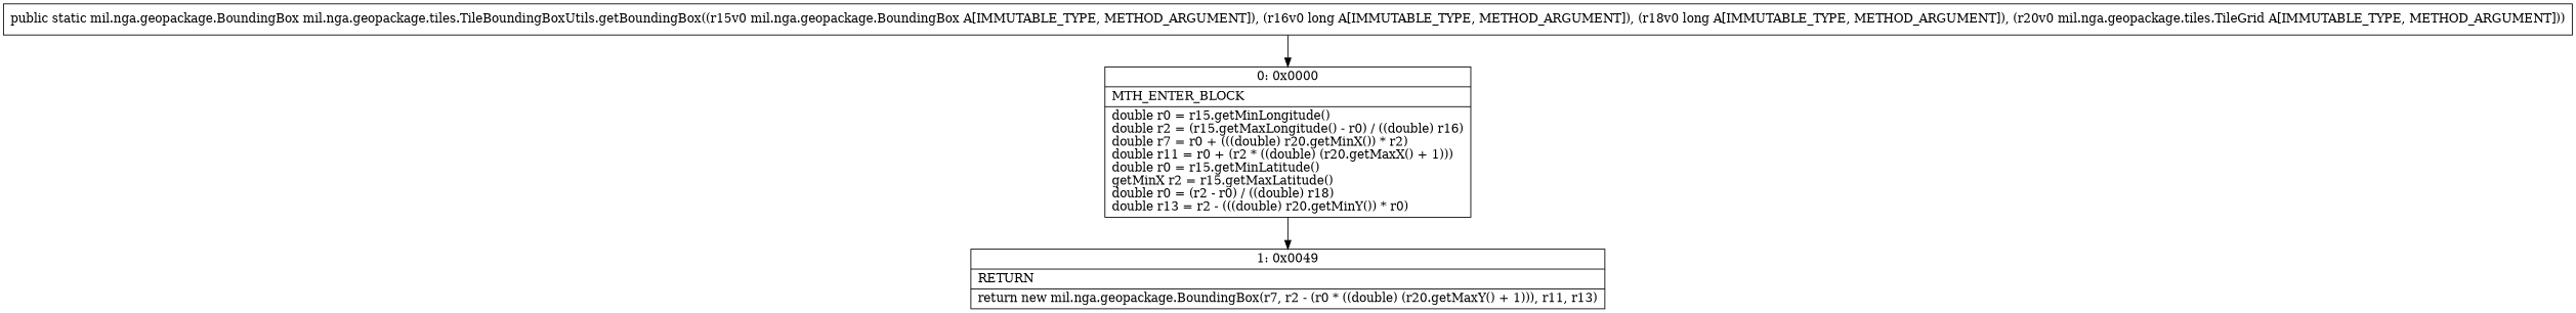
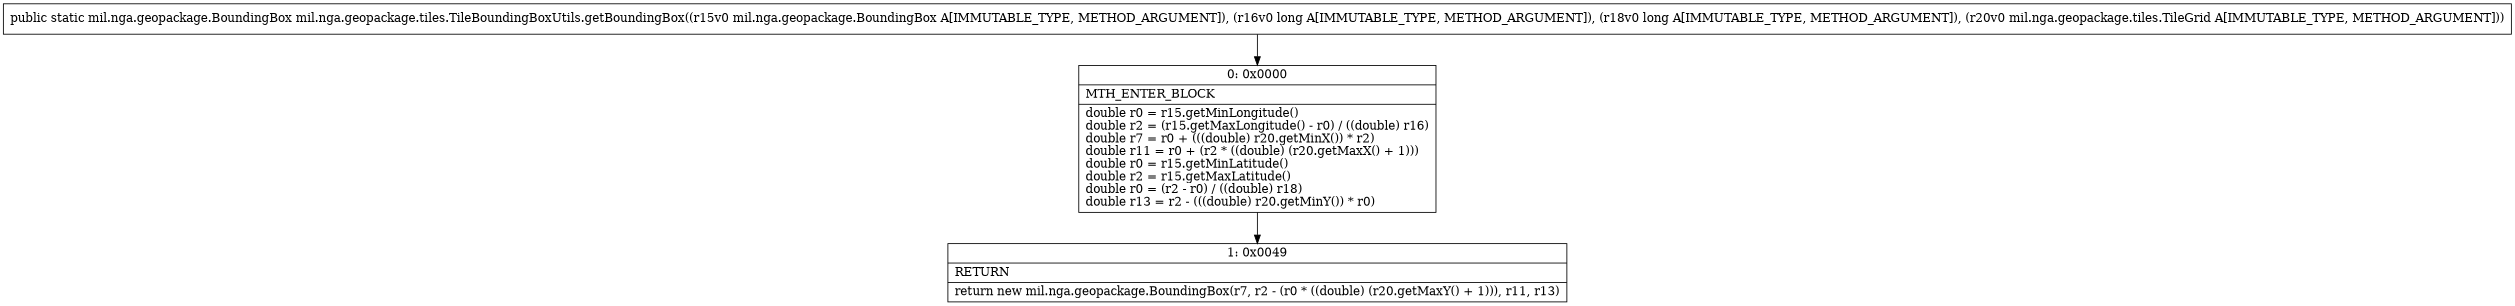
  digraph {
    node [shape=record]
-   n1 [label="{0\:\ 0x0000|MTH_ENTER_BLOCK\l|double r0 = r15.getMinLongitude()\ldouble r2 = (r15.getMaxLongitude() \- r0) \/ ((double) r16)\ldouble r7 = r0 + (((double) r20.getMinX()) * r2)\ldouble r11 = r0 + (r2 * ((double) (r20.getMaxX() + 1)))\ldouble r0 = r15.getMinLatitude()\lgetMinX r2 = r15.getMaxLatitude()\ldouble r0 = (r2 \- r0) \/ ((double) r18)\ldouble r13 = r2 \- (((double) r20.getMinY()) * r0)\l}"]
+   n1 [label="{0\:\ 0x0000|MTH_ENTER_BLOCK\l|double r0 = r15.getMinLongitude()\ldouble r2 = (r15.getMaxLongitude() \- r0) \/ ((double) r16)\ldouble r7 = r0 + (((double) r20.getMinX()) * r2)\ldouble r11 = r0 + (r2 * ((double) (r20.getMaxX() + 1)))\ldouble r0 = r15.getMinLatitude()\ldouble r2 = r15.getMaxLatitude()\ldouble r0 = (r2 \- r0) \/ ((double) r18)\ldouble r13 = r2 \- (((double) r20.getMinY()) * r0)\l}"]
    n2 [label="{1\:\ 0x0049|RETURN\l|return new mil.nga.geopackage.BoundingBox(r7, r2 \- (r0 * ((double) (r20.getMaxY() + 1))), r11, r13)\l}"]
    n3 [label="{public static mil.nga.geopackage.BoundingBox mil.nga.geopackage.tiles.TileBoundingBoxUtils.getBoundingBox((r15v0 mil.nga.geopackage.BoundingBox A[IMMUTABLE_TYPE, METHOD_ARGUMENT]), (r16v0 long A[IMMUTABLE_TYPE, METHOD_ARGUMENT]), (r18v0 long A[IMMUTABLE_TYPE, METHOD_ARGUMENT]), (r20v0 mil.nga.geopackage.tiles.TileGrid A[IMMUTABLE_TYPE, METHOD_ARGUMENT])) }"]
    n1 -> n2
    n3 -> n1
  }
